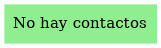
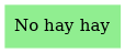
  digraph {
-   n1 [fillcolor=lightgreen label="No hay contactos" shape=plaintext style=filled]
+   n1 [fillcolor=lightgreen label="No hay hay" shape=plaintext style=filled]
  }
